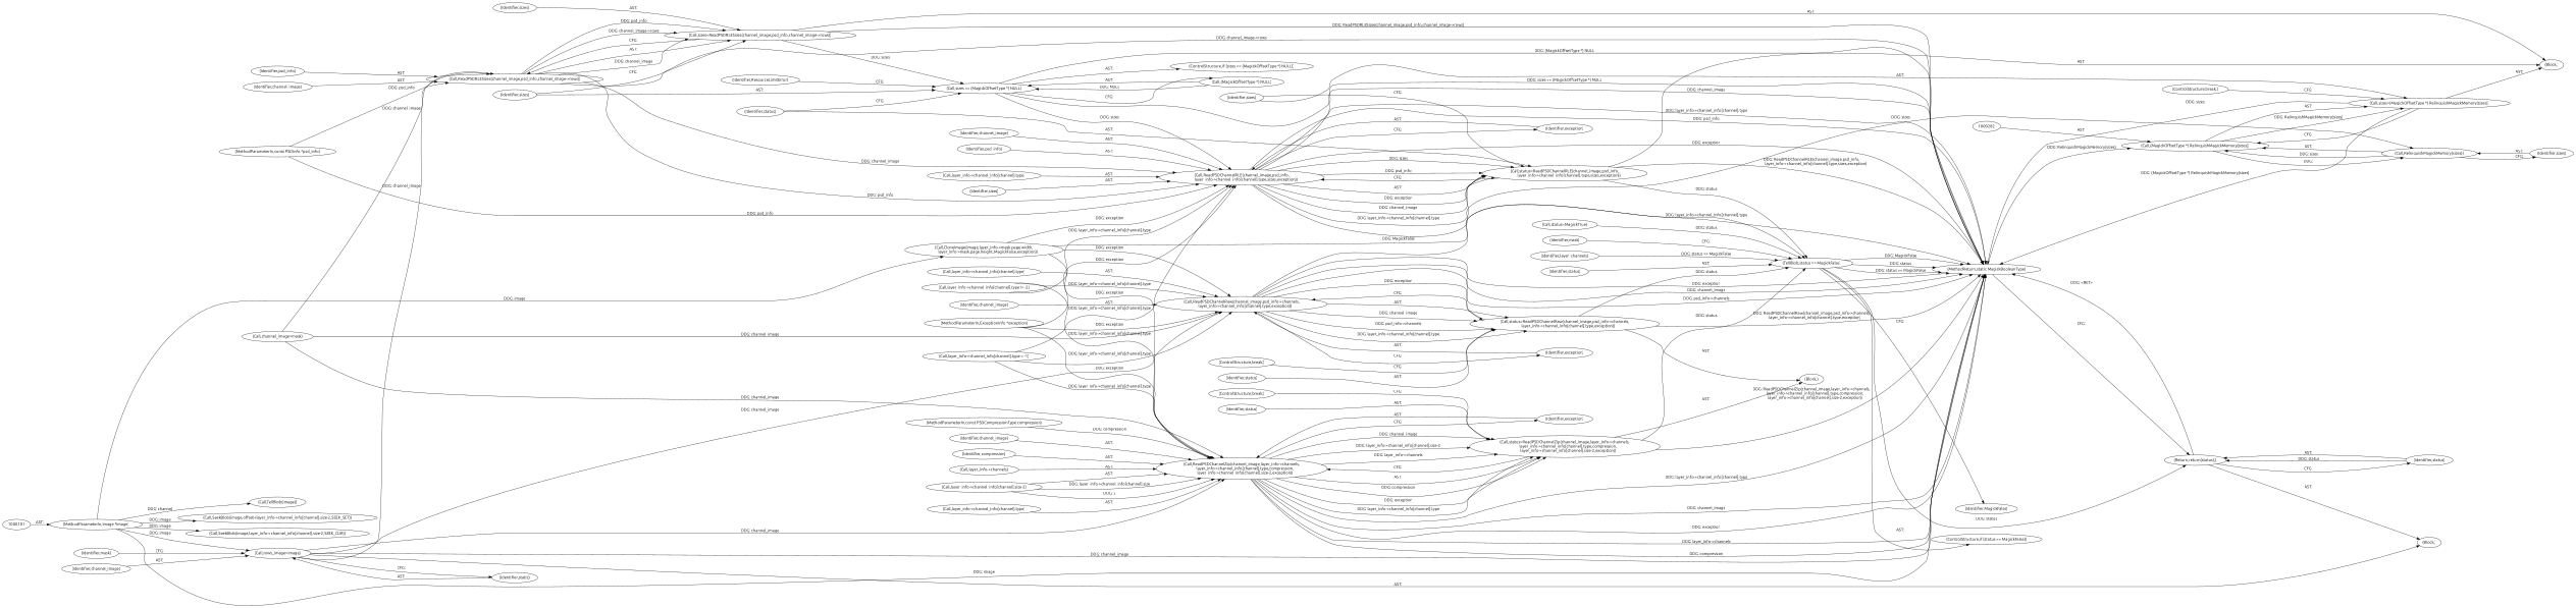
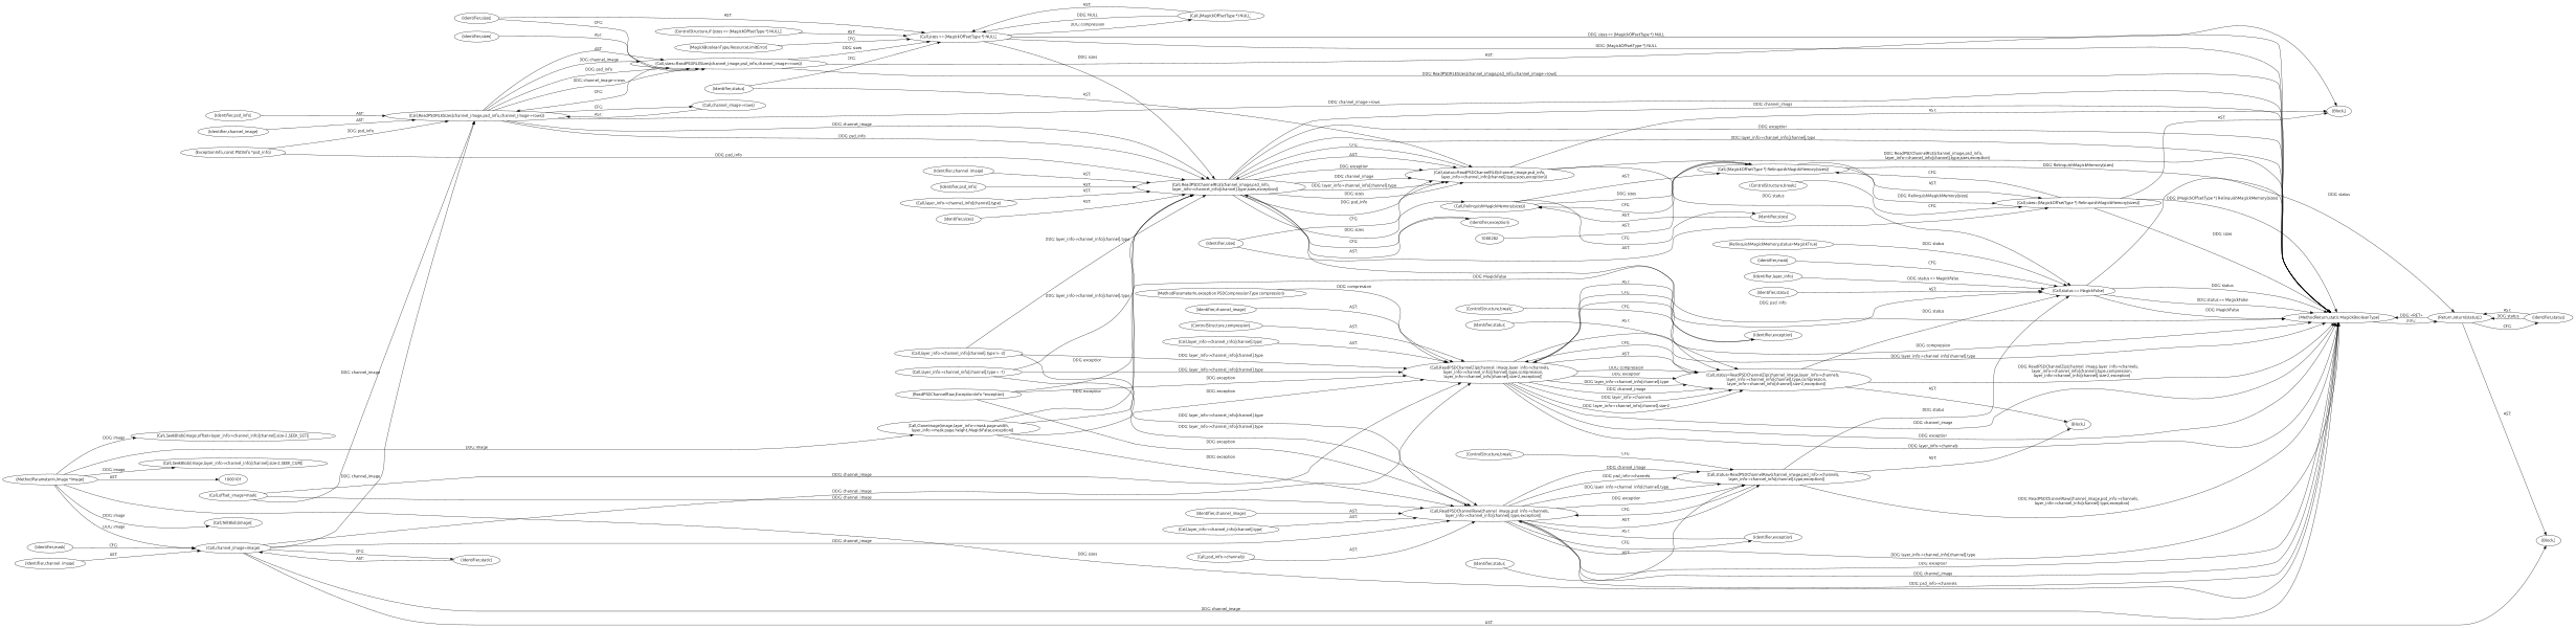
  digraph {
    fontname=Ubuntu
    rankdir=LR
    node [fontname=Ubuntu]
    edge [fontname=Ubuntu]
-   n1 [label="(Call,rows_image=image)"]
+   n1 [label="(Call,channel_image=image)"]
    n2 [label="(Call,ReadPSDChannelRaw(channel_image,psd_info->channels,\n        layer_info->channel_info[channel].type,exception))"]
    n3 [label="(Call,ReadPSDRLESizes(channel_image,psd_info,channel_image->rows))"]
    n4 [label="(Call,ReadPSDChannelZip(channel_image,layer_info->channels,\n        layer_info->channel_info[channel].type,compression,\n        layer_info->channel_info[channel].size-2,exception))"]
    n5 [label="(MethodReturn,static MagickBooleanType)"]
    n6 [label="(Block,)"]
    n7 [label="(Identifier,static)"]
    n8 [label="(Call,status=ReadPSDChannelRaw(channel_image,psd_info->channels,\n        layer_info->channel_info[channel].type,exception))"]
    n9 [label="(Identifier,exception)"]
    n10 [label="(Call,sizes=ReadPSDRLESizes(channel_image,psd_info,channel_image->rows))"]
    n11 [label="(Call,ReadPSDChannelRLE(channel_image,psd_info,\n          layer_info->channel_info[channel].type,sizes,exception))"]
+   n12 [label="(Call,channel_image->rows)"]
    n13 [label="(Call,status=ReadPSDChannelZip(channel_image,layer_info->channels,\n        layer_info->channel_info[channel].type,compression,\n        layer_info->channel_info[channel].size-2,exception))"]
    n14 [label="(Identifier,exception)"]
    n15 [label="(Return,return(status);)"]
    n16 [label="(MethodParameterIn,Image *image)"]
    n17 [label="(Call,CloneImage(image,layer_info->mask.page.width,\n         layer_info->mask.page.height,MagickFalse,exception))"]
    n18 [label="(Call,TellBlob(image))"]
    n19 [label="(Call,SeekBlob(image,offset+layer_info->channel_info[channel].size-2,SEEK_SET))"]
    n20 [label="(Call,SeekBlob(image,layer_info->channel_info[channel].size-2,SEEK_CUR))"]
    1000101
-   n22 [label="(TellBlob,status == MagickFalse)"]
+   n22 [label="(Call,status == MagickFalse)"]
    n23 [label="(Block,)"]
-   n24 [label="(ControlStructure,if (status == MagickFalse))"]
-   n25 [label="(Identifier,MagickFalse)"]
    n26 [label="(Identifier,status)"]
    n27 [label="(Call,sizes == (MagickOffsetType *) NULL)"]
    n28 [label="(Block,)"]
    n29 [label="(Call,status=ReadPSDChannelRLE(channel_image,psd_info,\n          layer_info->channel_info[channel].type,sizes,exception))"]
    n30 [label="(Call,RelinquishMagickMemory(sizes))"]
    n31 [label="(Identifier,exception)"]
    n32 [label="(ControlStructure,if (sizes == (MagickOffsetType *) NULL))"]
    n33 [label="(Call,(MagickOffsetType *) NULL)"]
    n34 [label="(Call,(MagickOffsetType *) RelinquishMagickMemory(sizes))"]
    n35 [label="(Identifier,sizes)"]
    n36 [label="(Call,sizes=(MagickOffsetType *) RelinquishMagickMemory(sizes))"]
    n37 [label="(Identifier,channel_image)"]
    n38 [label="(Call,layer_info->channel_info[channel].type != -2)"]
-   n39 [label="(Identifier,ResourceLimitError)"]
+   n39 [label="(MagickBooleanType,ResourceLimitError)"]
    n40 [label="(Identifier,psd_info)"]
    n41 [label="(Identifier,sizes)"]
    n42 [label="(Identifier,status)"]
    n43 [label="(Identifier,sizes)"]
    n44 [label="(Identifier,channel_image)"]
    n45 [label="(Identifier,psd_info)"]
-   n46 [label="(Identifier,compression)"]
-   n47 [label="(MethodParameterIn,ExceptionInfo *exception)"]
+   n46 [label="(ControlStructure,compression)"]
+   n47 [label="(ReadPSDChannelRaw,ExceptionInfo *exception)"]
    n48 [label="(Call,layer_info->channel_info[channel].type)"]
    n49 [label="(Call,layer_info->channel_info[channel].type)"]
    n50 [label="(Identifier,sizes)"]
    n51 [label="(ControlStructure,break;)"]
-   n52 [label="(Call,status=MagickTrue)"]
+   n52 [label="(RelinquishMagickMemory,status=MagickTrue)"]
    n53 [label="(ControlStructure,break;)"]
    n54 [label="(Identifier,mask)"]
    n55 [label="(ControlStructure,break;)"]
-   n56 [label="(MethodParameterIn,const PSDInfo *psd_info)"]
+   n56 [label="(ExceptionInfo,const PSDInfo *psd_info)"]
    n57 [label="(Call,layer_info->channel_info[channel].type)"]
-   n58 [label="(MethodParameterIn,const PSDCompressionType compression)"]
-   n59 [label="(Identifier,layer_channels)"]
+   n58 [label="(MethodParameterIn,exception PSDCompressionType compression)"]
+   n59 [label="(Identifier,layer_info)"]
    n60 [label="(Identifier,channel_image)"]
    n61 [label="(Identifier,status)"]
-   n62 [label="(Call,channel_image=mask)"]
+   n62 [label="(Call,offset_image=mask)"]
    n63 [label="(Identifier,mask)"]
    n64 [label="(Identifier,channel_image)"]
    n65 [label="(Identifier,channel_image)"]
-   n66 [label="(Call,layer_info->channels)"]
    n67 [label="(Identifier,sizes)"]
    n68 [label="(Identifier,status)"]
-   n70 [label="(Call,layer_info->channel_info[channel].size-2)"]
+   n69 [label="(Call,psd_info->channels)"]
    n71 [label="(Identifier,status)"]
    n72 [label="(Call,layer_info->channel_info[channel].type < -1)"]
    1000282
    n1 -> n2 [label="DDG: channel_image"]
    n1 -> n3 [label="DDG: channel_image"]
    n1 -> n4 [label="DDG: channel_image"]
    n1 -> n5 [label="DDG: channel_image"]
    n1 -> n6 [label="AST: "]
    n1 -> n7 [label="CFG: "]
    n2 -> n5 [label="DDG: layer_info->channel_info[channel].type"]
    n2 -> n5 [label="DDG: exception"]
    n2 -> n5 [label="DDG: channel_image"]
    n2 -> n5 [label="DDG: psd_info->channels"]
    n2 -> n8 [label="AST: "]
    n2 -> n8 [label="DDG: channel_image"]
    n2 -> n8 [label="DDG: psd_info->channels"]
    n2 -> n8 [label="DDG: layer_info->channel_info[channel].type"]
    n2 -> n8 [label="DDG: exception"]
    n2 -> n9 [label="CFG: "]
    n3 -> n5 [label="DDG: channel_image->rows"]
    n3 -> n10 [label="AST: "]
    n3 -> n10 [label="DDG: channel_image"]
    n3 -> n10 [label="DDG: psd_info"]
    n3 -> n10 [label="DDG: channel_image->rows"]
    n3 -> n11 [label="DDG: channel_image"]
    n3 -> n11 [label="DDG: psd_info"]
+   n3 -> n12 [label="CFG: "]
    n4 -> n5 [label="DDG: channel_image"]
    n4 -> n5 [label="DDG: exception"]
    n4 -> n5 [label="DDG: layer_info->channels"]
    n4 -> n5 [label="DDG: compression"]
    n4 -> n5 [label="DDG: layer_info->channel_info[channel].type"]
    n4 -> n13 [label="AST: "]
    n4 -> n13 [label="DDG: compression"]
    n4 -> n13 [label="DDG: exception"]
    n4 -> n13 [label="DDG: layer_info->channel_info[channel].type"]
    n4 -> n13 [label="DDG: channel_image"]
    n4 -> n13 [label="DDG: layer_info->channels"]
    n4 -> n13 [label="DDG: layer_info->channel_info[channel].size-2"]
    n4 -> n14 [label="CFG: "]
-   n5 -> n15 [label="CFG: "]
+   n5 -> n15 [label="DDG: "]
    n7 -> n1 [label="AST: "]
    n8 -> n2 [label="CFG: "]
    n8 -> n5 [label="DDG: ReadPSDChannelRaw(channel_image,psd_info->channels,\n        layer_info->channel_info[channel].type,exception)"]
    n8 -> n22 [label="DDG: status"]
    n8 -> n23 [label="AST: "]
    n9 -> n2 [label="AST: "]
    n10 -> n3 [label="CFG: "]
    n10 -> n5 [label="DDG: ReadPSDRLESizes(channel_image,psd_info,channel_image->rows)"]
    n10 -> n27 [label="DDG: sizes"]
    n10 -> n28 [label="AST: "]
    n11 -> n5 [label="DDG: psd_info"]
    n11 -> n5 [label="DDG: channel_image"]
    n11 -> n5 [label="DDG: exception"]
    n11 -> n5 [label="DDG: layer_info->channel_info[channel].type"]
    n11 -> n29 [label="AST: "]
    n11 -> n29 [label="DDG: exception"]
    n11 -> n29 [label="DDG: channel_image"]
    n11 -> n29 [label="DDG: layer_info->channel_info[channel].type"]
    n11 -> n29 [label="DDG: sizes"]
    n11 -> n29 [label="DDG: psd_info"]
    n11 -> n30 [label="DDG: sizes"]
    n11 -> n31 [label="CFG: "]
+   n12 -> n3 [label="AST: "]
    n13 -> n4 [label="CFG: "]
    n13 -> n5 [label="DDG: ReadPSDChannelZip(channel_image,layer_info->channels,\n        layer_info->channel_info[channel].type,compression,\n        layer_info->channel_info[channel].size-2,exception)"]
    n13 -> n22 [label="DDG: status"]
    n13 -> n23 [label="AST: "]
    n14 -> n4 [label="AST: "]
    n15 -> n5 [label="DDG: <RET>"]
    n15 -> n6 [label="AST: "]
    n15 -> n26 [label="CFG: "]
    n16 -> n1 [label="DDG: image"]
-   n16 -> n5 [label="DDG: image"]
+   n16 -> n5 [label="DDG: sizes"]
    n16 -> n17 [label="DDG: image"]
-   n16 -> n18 [label="DDG: channel"]
+   n16 -> n18 [label="DDG: image"]
    n16 -> n19 [label="DDG: image"]
    n16 -> n20 [label="DDG: image"]
-   1000101 -> n16 [label="AST: "]
+   n16 -> 1000101 [label="AST: "]
    n17 -> n2 [label="DDG: exception"]
    n17 -> n4 [label="DDG: exception"]
    n17 -> n11 [label="DDG: exception"]
    n17 -> n22 [label="DDG: MagickFalse"]
    n22 -> n5 [label="DDG: MagickFalse"]
    n22 -> n5 [label="DDG: status"]
    n22 -> n5 [label="DDG: status == MagickFalse"]
    n22 -> n15 [label="DDG: status"]
-   n22 -> n24 [label="AST: "]
-   n22 -> n25 [label="CFG: "]
    n26 -> n15 [label="AST: "]
    n26 -> n15 [label="DDG: status"]
    n27 -> n5 [label="DDG: sizes == (MagickOffsetType *) NULL"]
    n27 -> n5 [label="DDG: (MagickOffsetType *) NULL"]
    n27 -> n11 [label="DDG: sizes"]
-   n27 -> n32 [label="AST: "]
-   n27 -> n33 [label="CFG: "]
+   n32 -> n27 [label="AST: "]
+   n27 -> n33 [label="DDG: compression"]
    n29 -> n5 [label="DDG: ReadPSDChannelRLE(channel_image,psd_info,\n          layer_info->channel_info[channel].type,sizes,exception)"]
    n29 -> n11 [label="CFG: "]
    n29 -> n22 [label="DDG: status"]
    n29 -> n28 [label="AST: "]
    n30 -> n34 [label="AST: "]
    n30 -> n34 [label="DDG: sizes"]
    n30 -> n35 [label="CFG: "]
    n31 -> n11 [label="AST: "]
    n33 -> n27 [label="AST: "]
    n33 -> n27 [label="DDG: NULL"]
-   n5 -> n34 [label="DDG: RelinquishMagickMemory(sizes)"]
-   n34 -> n30 [label="DDG: "]
+   n34 -> n5 [label="DDG: RelinquishMagickMemory(sizes)"]
+   n34 -> n30 [label="CFG: "]
    n34 -> n36 [label="AST: "]
    n34 -> n36 [label="DDG: RelinquishMagickMemory(sizes)"]
    n35 -> n30 [label="AST: "]
    n36 -> n5 [label="DDG: sizes"]
    n36 -> n5 [label="DDG: (MagickOffsetType *) RelinquishMagickMemory(sizes)"]
    n36 -> n28 [label="AST: "]
    n36 -> n34 [label="CFG: "]
    n37 -> n11 [label="AST: "]
    n38 -> n2 [label="DDG: layer_info->channel_info[channel].type"]
    n38 -> n4 [label="DDG: layer_info->channel_info[channel].type"]
    n38 -> n11 [label="DDG: layer_info->channel_info[channel].type"]
    n39 -> n27 [label="CFG: "]
    n40 -> n11 [label="AST: "]
    n41 -> n10 [label="AST: "]
    n42 -> n8 [label="AST: "]
    n43 -> n29 [label="CFG: "]
    n43 -> n36 [label="AST: "]
    n44 -> n2 [label="AST: "]
    n45 -> n3 [label="AST: "]
    n46 -> n4 [label="AST: "]
    n47 -> n2 [label="DDG: exception"]
    n47 -> n4 [label="DDG: exception"]
    n47 -> n11 [label="DDG: exception"]
    n48 -> n2 [label="AST: "]
    n49 -> n11 [label="AST: "]
    n50 -> n11 [label="AST: "]
    n51 -> n8 [label="CFG: "]
    n52 -> n22 [label="DDG: status"]
    n53 -> n13 [label="CFG: "]
    n54 -> n22 [label="CFG: "]
    n55 -> n36 [label="CFG: "]
    n56 -> n3 [label="DDG: psd_info"]
    n56 -> n11 [label="DDG: psd_info"]
    n57 -> n4 [label="AST: "]
    n58 -> n4 [label="DDG: compression"]
    n59 -> n22 [label="DDG: status == MagickFalse"]
    n60 -> n3 [label="AST: "]
    n61 -> n13 [label="AST: "]
    n62 -> n2 [label="DDG: channel_image"]
    n62 -> n3 [label="DDG: channel_image"]
    n62 -> n4 [label="DDG: channel_image"]
    n63 -> n1 [label="CFG: "]
    n64 -> n1 [label="AST: "]
    n65 -> n4 [label="AST: "]
-   n66 -> n4 [label="AST: "]
    n67 -> n10 [label="CFG: "]
    n67 -> n27 [label="AST: "]
    n68 -> n22 [label="AST: "]
-   n70 -> n4 [label="AST: "]
-   n70 -> n4 [label="DDG: layer_info->channel_info[channel].size"]
-   n70 -> n4 [label="DDG: 2"]
+   n69 -> n2 [label="AST: "]
    n71 -> n27 [label="CFG: "]
    n71 -> n29 [label="AST: "]
    n72 -> n2 [label="DDG: layer_info->channel_info[channel].type"]
    n72 -> n4 [label="DDG: layer_info->channel_info[channel].type"]
    n72 -> n11 [label="DDG: layer_info->channel_info[channel].type"]
    1000282 -> n34 [label="AST: "]
  }
